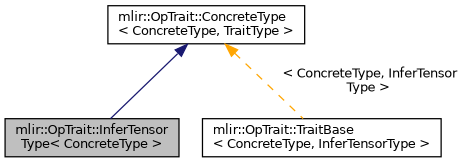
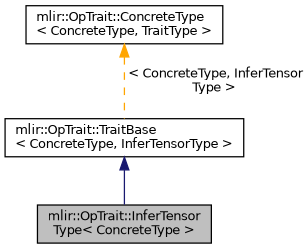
  digraph {
    node [color=black fontname=Helvetica fontsize=10 shape=record]
    edge [dir=back fontname=Helvetica fontsize=10 labelfontname=Helvetica labelfontsize=10]
    n1 [fillcolor=grey75 fontcolor=black height=0.2 label="mlir::OpTrait::InferTensor\lType\< ConcreteType \>" style=filled width=0.4]
    n2 [height=0.2 label="mlir::OpTrait::TraitBase\l\< ConcreteType, InferTensorType \>" width=0.4]
    n3 [height=0.2 label="mlir::OpTrait::ConcreteType\l\< ConcreteType, TraitType \>" width=0.4]
-   n3 -> n1 [color=midnightblue style=solid]
+   n2 -> n1 [color=midnightblue style=solid]
    n3 -> n2 [color=orange label=" \< ConcreteType, InferTensor\lType \>" style=dashed]
  }
